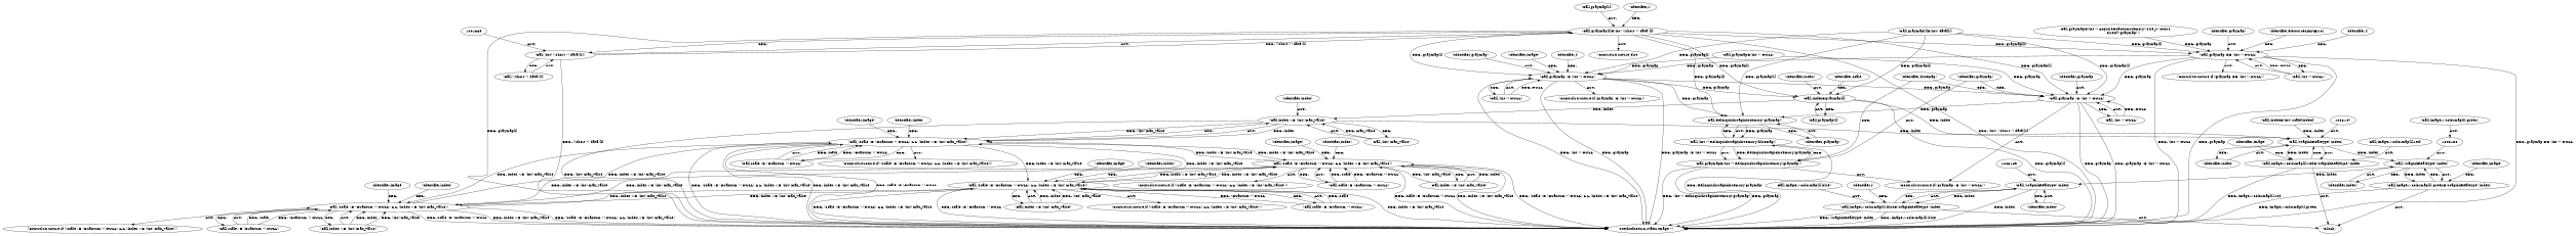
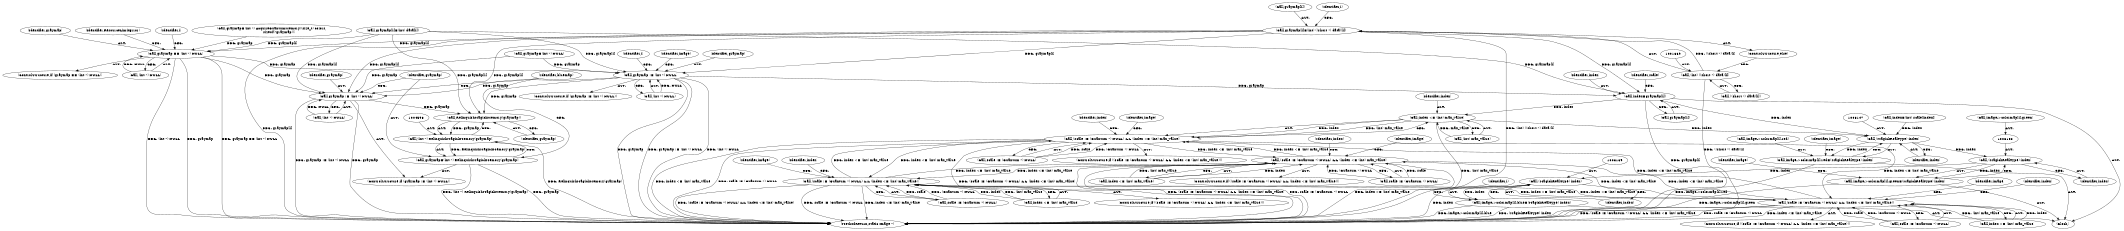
  digraph {
    n1 [label="(Call,graymap[i]=(int) ((short *) data)[i])"]
    n2 [label="(Call,(int) ((short *) data)[i])"]
    n3 [label="(Call,graymap == (int *) NULL)"]
    n4 [label="(Call,graymap != (int *) NULL)"]
    n5 [label="(Call,index=graymap[i])"]
    n6 [label="(Call,graymap != (int *) NULL)"]
    n7 [label="(Call,RelinquishMagickMemory(graymap))"]
    n8 [label="(MethodReturn,static Image *)"]
    n9 [label="(ControlStructure,else)"]
    n10 [label="(Call,((short *) data)[i])"]
    n11 [label="(ControlStructure,if (graymap == (int *) NULL))"]
    n12 [label="(Call,(int *) NULL)"]
    n13 [label="(ControlStructure,if (graymap != (int *) NULL))"]
    n14 [label="(Call,(int *) NULL)"]
    n15 [label="(Call,index <= (int) max_value)"]
    n16 [label="(Call,(MagickRealType) index)"]
    n17 [label="(Block,)"]
    n18 [label="(Call,graymap[i])"]
    n19 [label="(ControlStructure,if (graymap != (int *) NULL))"]
    n20 [label="(Call,(int *) NULL)"]
-   n21 [label="(Call,(int *) RelinquishMagickMemory(bluemap))"]
+   n21 [label="(Call,(int *) RelinquishMagickMemory(graymap))"]
    n22 [label="(Identifier,graymap)"]
    n23 [label="(Call,(scale != (Quantum *) NULL) && (index <= (int) max_value))"]
    n24 [label="(Call,(int) max_value)"]
    n25 [label="(Call,image->colormap[i].red=(MagickRealType) index)"]
    n26 [label="(Call,(MagickRealType) index)"]
    n27 [label="(Identifier,index)"]
    n28 [label="(Call,(scale != (Quantum *) NULL) && (index <= (int) max_value))"]
    n29 [label="(Call,(scale != (Quantum *) NULL) && (index <= (int) max_value))"]
    n30 [label="(Call,(scale != (Quantum *) NULL) && (index <= (int) max_value))"]
    n31 [label="(Call,scale != (Quantum *) NULL)"]
    n32 [label="(ControlStructure,if ((scale != (Quantum *) NULL) && (index <= (int) max_value)))"]
    n33 [label="(ControlStructure,if ((scale != (Quantum *) NULL) && (index <= (int) max_value)))"]
    n34 [label="(Call,scale != (Quantum *) NULL)"]
    n35 [label="(Call,index <= (int) max_value)"]
    n36 [label="(Call,scale != (Quantum *) NULL)"]
    n37 [label="(Call,index <= (int) max_value)"]
    n38 [label="(ControlStructure,if ((scale != (Quantum *) NULL) && (index <= (int) max_value)))"]
    n39 [label="(ControlStructure,if ((scale != (Quantum *) NULL) && (index <= (int) max_value)))"]
    n40 [label="(Call,scale != (Quantum *) NULL)"]
    n41 [label="(Call,index <= (int) max_value)"]
    n42 [label="(Call,image->colormap[i].green=(MagickRealType) index)"]
    n43 [label="(Call,(MagickRealType) index)"]
    n44 [label="(Identifier,index)"]
    n45 [label="(Call,image->colormap[i].blue=(MagickRealType) index)"]
    n46 [label="(Identifier,index)"]
    n47 [label="(Call,graymap=(int *) RelinquishMagickMemory(graymap))"]
    n48 [label="(Identifier,index)"]
-   n49 [label="(Call,image->colormap[i].blue)"]
    n50 [label="(Identifier,graymap)"]
    n51 [label="(Call,index=(int) scale[index])"]
    n52 [label="(Identifier,image)"]
    n53 [label="(Call,graymap=(int *) NULL)"]
    n54 [label="(Identifier,graymap)"]
    n55 [label="(Call,image->colormap[i].green)"]
    1003158
    n57 [label="(Call,graymap=(int *) AcquireQuantumMemory((size_t) colors,\n              sizeof(*graymap)))"]
    n58 [label="(Identifier,image)"]
    n59 [label="(Identifier,graymap)"]
    n60 [label="(Identifier,i)"]
    n61 [label="(Identifier,index)"]
    n62 [label="(Identifier,index)"]
    n63 [label="(Identifier,image)"]
    n64 [label="(Identifier,image)"]
    n65 [label="(Identifier,graymap)"]
    n66 [label="(Identifier,image)"]
    n67 [label="(Identifier,scale)"]
    n68 [label="(Identifier,ResourceLimitError)"]
    n69 [label="(Identifier,i)"]
    n70 [label="(Call,graymap[i])"]
    n71 [label="(Identifier,image)"]
    n72 [label="(Identifier,index)"]
    n73 [label="(Identifier,image)"]
    n74 [label="(Call,image->colormap[i].red)"]
    n75 [label="(Identifier,i)"]
    n76 [label="(Identifier,i)"]
    n77 [label="(Identifier,index)"]
    n78 [label="(Identifier,index)"]
    n79 [label="(Identifier,bluemap)"]
    n80 [label="(Call,graymap[i]=(int) data[i])"]
    1001669
    1003147
    1003169
-   n1 -> n2 [label="CFG: "]
+   1004598
+   n9 -> n2 [label="CFG: "]
    n1 -> n3 [label="DDG: graymap[i]"]
    n1 -> n4 [label="DDG: graymap[i]"]
    n1 -> n5 [label="DDG: graymap[i]"]
    n1 -> n6 [label="DDG: graymap[i]"]
    n1 -> n7 [label="DDG: graymap[i]"]
    n1 -> n8 [label="DDG: (int) ((short *) data)[i]"]
    n1 -> n8 [label="DDG: graymap[i]"]
    n1 -> n9 [label="AST: "]
    n2 -> n1 [label="AST: "]
    n2 -> n1 [label="DDG: ((short *) data)[i]"]
    n2 -> n8 [label="DDG: ((short *) data)[i]"]
    n2 -> n10 [label="CFG: "]
    n3 -> n4 [label="DDG: graymap"]
    n3 -> n6 [label="DDG: graymap"]
    n3 -> n8 [label="DDG: graymap == (int *) NULL"]
    n3 -> n8 [label="DDG: (int *) NULL"]
    n3 -> n8 [label="DDG: graymap"]
    n3 -> n11 [label="AST: "]
    n3 -> n12 [label="CFG: "]
    n4 -> n5 [label="DDG: graymap"]
    n4 -> n6 [label="DDG: graymap"]
    n4 -> n7 [label="DDG: graymap"]
    n4 -> n8 [label="DDG: (int *) NULL"]
    n4 -> n8 [label="DDG: graymap"]
    n4 -> n8 [label="DDG: graymap != (int *) NULL"]
    n4 -> n13 [label="AST: "]
    n4 -> n14 [label="CFG: "]
    n5 -> n8 [label="DDG: graymap[i]"]
    n5 -> n15 [label="DDG: index"]
    n5 -> n16 [label="DDG: index"]
+   n5 -> n17 [label="AST: "]
    n5 -> n18 [label="CFG: "]
    n6 -> n7 [label="DDG: graymap"]
    n6 -> n8 [label="DDG: graymap != (int *) NULL"]
    n6 -> n8 [label="DDG: graymap"]
    n6 -> n19 [label="AST: "]
    n6 -> n20 [label="CFG: "]
    n7 -> n21 [label="AST: "]
    n7 -> n21 [label="DDG: graymap"]
    n7 -> n22 [label="CFG: "]
    n10 -> n2 [label="AST: "]
    n12 -> n3 [label="AST: "]
    n12 -> n3 [label="DDG: NULL"]
    n14 -> n4 [label="AST: "]
    n14 -> n4 [label="DDG: NULL"]
    n15 -> n8 [label="DDG: (int) max_value"]
    n15 -> n16 [label="DDG: index"]
    n15 -> n23 [label="AST: "]
    n15 -> n23 [label="DDG: index"]
    n15 -> n23 [label="DDG: (int) max_value"]
    n15 -> n24 [label="CFG: "]
    n16 -> n25 [label="AST: "]
    n16 -> n25 [label="DDG: index"]
    n16 -> n26 [label="DDG: index"]
    n16 -> n27 [label="CFG: "]
    n18 -> n5 [label="AST: "]
    n20 -> n6 [label="AST: "]
    n20 -> n6 [label="DDG: NULL"]
    n21 -> n7 [label="CFG: "]
    n21 -> n8 [label="DDG: RelinquishMagickMemory(graymap)"]
    n21 -> n47 [label="AST: "]
    n21 -> n47 [label="DDG: RelinquishMagickMemory(graymap)"]
    n22 -> n7 [label="AST: "]
    n23 -> n8 [label="DDG: scale != (Quantum *) NULL"]
    n23 -> n8 [label="DDG: (scale != (Quantum *) NULL) && (index <= (int) max_value)"]
    n23 -> n8 [label="DDG: index <= (int) max_value"]
    n23 -> n15 [label="CFG: "]
    n23 -> n28 [label="DDG: index <= (int) max_value"]
    n23 -> n29 [label="DDG: index <= (int) max_value"]
    n23 -> n30 [label="DDG: index <= (int) max_value"]
    n23 -> n31 [label="CFG: "]
    n23 -> n32 [label="AST: "]
    n24 -> n15 [label="AST: "]
    n24 -> n15 [label="DDG: max_value"]
    n25 -> n8 [label="DDG: image->colormap[i].red"]
    n25 -> n16 [label="CFG: "]
    n25 -> n17 [label="AST: "]
    n26 -> n42 [label="AST: "]
    n26 -> n42 [label="DDG: index"]
    n26 -> n43 [label="DDG: index"]
    n26 -> n44 [label="CFG: "]
    n27 -> n16 [label="AST: "]
    n28 -> n8 [label="DDG: index <= (int) max_value"]
    n28 -> n8 [label="DDG: (scale != (Quantum *) NULL) && (index <= (int) max_value)"]
    n28 -> n8 [label="DDG: scale != (Quantum *) NULL"]
    n28 -> n23 [label="DDG: index <= (int) max_value"]
    n28 -> n29 [label="DDG: index <= (int) max_value"]
    n28 -> n30 [label="DDG: index <= (int) max_value"]
    n28 -> n33 [label="AST: "]
    n28 -> n34 [label="CFG: "]
    n28 -> n35 [label="CFG: "]
    n29 -> n8 [label="DDG: index <= (int) max_value"]
    n29 -> n8 [label="DDG: (scale != (Quantum *) NULL) && (index <= (int) max_value)"]
    n29 -> n8 [label="DDG: scale != (Quantum *) NULL"]
    n29 -> n23 [label="DDG: index <= (int) max_value"]
    n29 -> n28 [label="DDG: index <= (int) max_value"]
    n29 -> n30 [label="DDG: index <= (int) max_value"]
    n29 -> n36 [label="CFG: "]
    n29 -> n37 [label="CFG: "]
    n29 -> n38 [label="AST: "]
    n30 -> n8 [label="DDG: scale != (Quantum *) NULL"]
    n30 -> n8 [label="DDG: index <= (int) max_value"]
    n30 -> n8 [label="DDG: (scale != (Quantum *) NULL) && (index <= (int) max_value)"]
    n30 -> n23 [label="DDG: index <= (int) max_value"]
    n30 -> n28 [label="DDG: index <= (int) max_value"]
    n30 -> n29 [label="DDG: index <= (int) max_value"]
    n30 -> n39 [label="AST: "]
    n30 -> n40 [label="CFG: "]
    n30 -> n41 [label="CFG: "]
    n31 -> n23 [label="AST: "]
    n31 -> n23 [label="DDG: scale"]
    n31 -> n23 [label="DDG: (Quantum *) NULL"]
    n34 -> n28 [label="AST: "]
    n34 -> n28 [label="DDG: scale"]
    n34 -> n28 [label="DDG: (Quantum *) NULL"]
    n35 -> n28 [label="AST: "]
    n35 -> n28 [label="DDG: index"]
    n35 -> n28 [label="DDG: (int) max_value"]
    n36 -> n29 [label="AST: "]
    n36 -> n29 [label="DDG: scale"]
    n36 -> n29 [label="DDG: (Quantum *) NULL"]
    n37 -> n29 [label="AST: "]
    n37 -> n29 [label="DDG: index"]
    n37 -> n29 [label="DDG: (int) max_value"]
    n40 -> n30 [label="AST: "]
    n40 -> n30 [label="DDG: scale"]
    n40 -> n30 [label="DDG: (Quantum *) NULL"]
    n41 -> n30 [label="AST: "]
    n41 -> n30 [label="DDG: index"]
    n41 -> n30 [label="DDG: (int) max_value"]
    n42 -> n8 [label="DDG: image->colormap[i].green"]
    n42 -> n17 [label="AST: "]
    n42 -> n26 [label="CFG: "]
    n43 -> n8 [label="DDG: index"]
    n43 -> n45 [label="AST: "]
    n43 -> n45 [label="DDG: index"]
    n43 -> n46 [label="CFG: "]
    n44 -> n26 [label="AST: "]
    n45 -> n8 [label="DDG: (MagickRealType) index"]
    n45 -> n8 [label="DDG: image->colormap[i].blue"]
    n45 -> n17 [label="AST: "]
    n45 -> n43 [label="CFG: "]
    n46 -> n43 [label="AST: "]
    n47 -> n8 [label="DDG: (int *) RelinquishMagickMemory(graymap)"]
    n47 -> n8 [label="DDG: graymap"]
    n47 -> n19 [label="AST: "]
    n47 -> n21 [label="CFG: "]
    n48 -> n15 [label="AST: "]
-   n49 -> n45 [label="AST: "]
    n50 -> n4 [label="AST: "]
    n51 -> n16 [label="DDG: index"]
    n52 -> n29 [label="CFG: "]
    n53 -> n4 [label="DDG: graymap"]
    n53 -> n6 [label="DDG: graymap"]
    n54 -> n6 [label="CFG: "]
    n54 -> n47 [label="AST: "]
    n55 -> 1003158 [label="AST: "]
    1003158 -> n26 [label="AST: "]
    n57 -> n3 [label="DDG: graymap"]
    n58 -> n25 [label="CFG: "]
    n59 -> n3 [label="AST: "]
    n60 -> n4 [label="CFG: "]
    n61 -> n29 [label="CFG: "]
    n62 -> n5 [label="AST: "]
    n63 -> n28 [label="CFG: "]
    n64 -> n30 [label="CFG: "]
    n65 -> n6 [label="AST: "]
    n66 -> n23 [label="CFG: "]
    n67 -> n5 [label="CFG: "]
    n68 -> n3 [label="CFG: "]
    n69 -> n3 [label="CFG: "]
    n70 -> n1 [label="AST: "]
    n71 -> n4 [label="CFG: "]
    n72 -> n28 [label="CFG: "]
    n73 -> n42 [label="CFG: "]
    n74 -> n25 [label="AST: "]
    n75 -> n1 [label="CFG: "]
    n76 -> n45 [label="CFG: "]
    n77 -> n23 [label="CFG: "]
    n78 -> n30 [label="CFG: "]
    n79 -> n6 [label="CFG: "]
    n79 -> n47 [label="CFG: "]
    n80 -> n3 [label="DDG: graymap[i]"]
    n80 -> n4 [label="DDG: graymap[i]"]
    n80 -> n5 [label="DDG: graymap[i]"]
    n80 -> n6 [label="DDG: graymap[i]"]
    n80 -> n7 [label="DDG: graymap[i]"]
    1001669 -> n2 [label="AST: "]
    1003147 -> n16 [label="AST: "]
    1003169 -> n43 [label="AST: "]
+   1004598 -> n21 [label="AST: "]
  }
